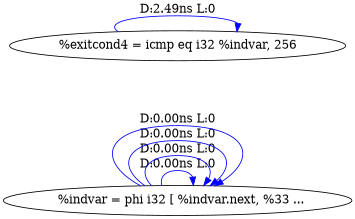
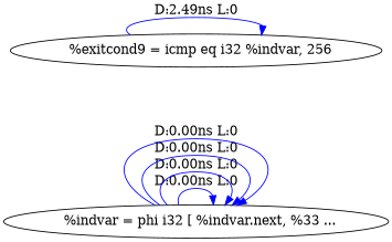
  digraph {
    rankdir=LR
    edge [color=blue]
    n1 [label="  %indvar = phi i32 [ %indvar.next, %33 ..."]
-   n2 [label="%exitcond4 = icmp eq i32 %indvar, 256"]
+   n2 [label="  %exitcond9 = icmp eq i32 %indvar, 256"]
    n1 -> n1 [label="D:0.00ns L:0"]
    n1 -> n1 [label="D:0.00ns L:0"]
    n1 -> n1 [label="D:0.00ns L:0"]
    n1 -> n1 [label="D:0.00ns L:0"]
    n2 -> n2 [label="D:2.49ns L:0"]
  }
